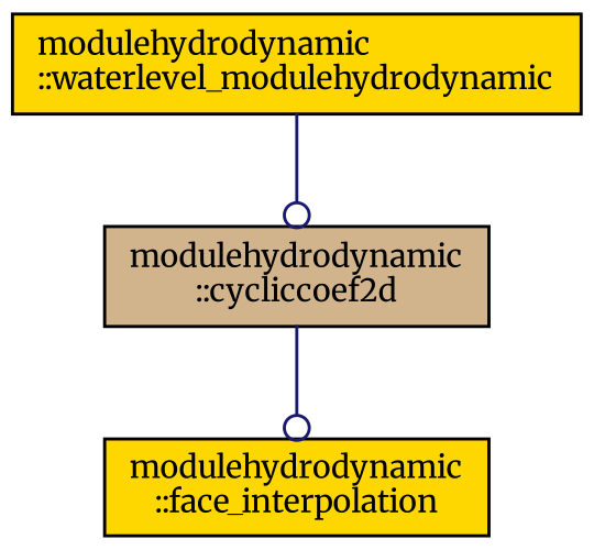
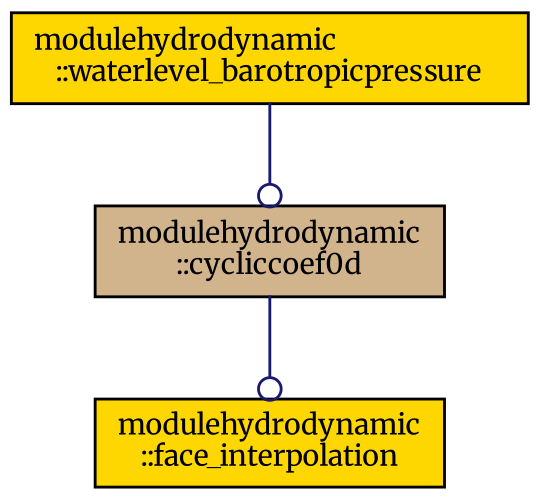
  digraph {
    fontname=Merriweather
    rankdir=TB
    node [color=black fillcolor=gold fontname=Merriweather fontsize=10 shape=record style=filled]
    edge [arrowhead=odot color=midnightblue fontname=Merriweather fontsize=10 labelfontname=Helvetica labelfontsize=10 style=solid]
-   n1 [fontcolor=black height=0.2 label="modulehydrodynamic\l::waterlevel_modulehydrodynamic" width=0.4]
-   n2 [fillcolor=tan height=0.2 label="modulehydrodynamic\l::cycliccoef2d" width=0.4]
+   n1 [fontcolor=black height=0.2 label="modulehydrodynamic\l::waterlevel_barotropicpressure" width=0.4]
+   n2 [fillcolor=tan height=0.2 label="modulehydrodynamic\l::cycliccoef0d" width=0.4]
    n3 [height=0.2 label="modulehydrodynamic\l::face_interpolation" width=0.4]
    n1 -> n2
    n2 -> n3
  }
